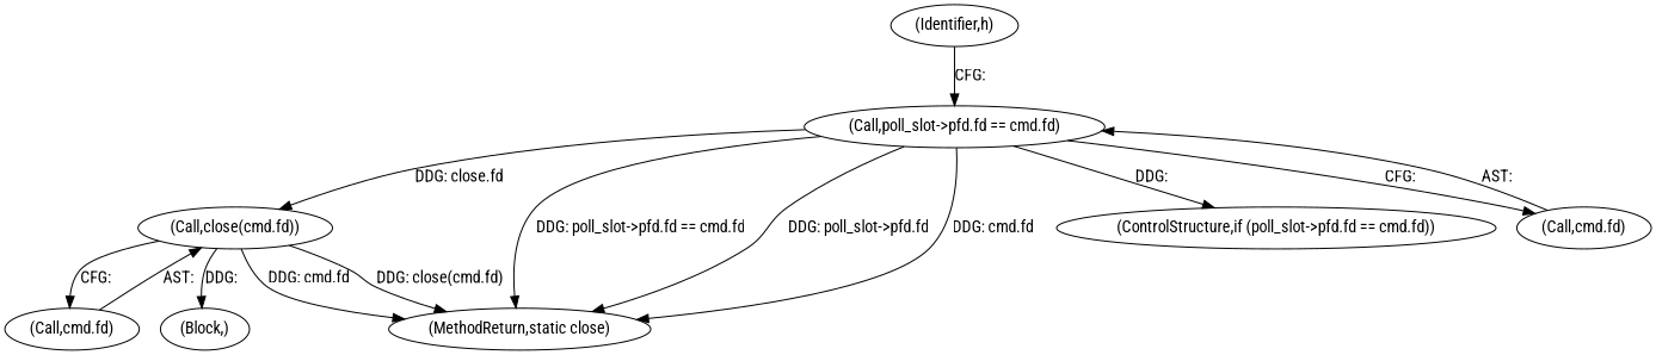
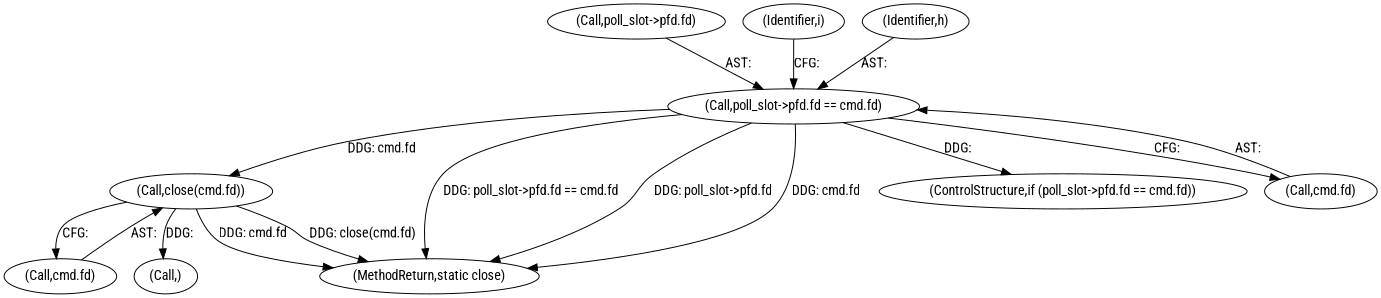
  digraph {
    fontname="Roboto Condensed"
    node [fontname="Roboto Condensed"]
    edge [fontname="Roboto Condensed"]
    n1 [label="(Call,close(cmd.fd))"]
    n2 [label="(Call,cmd.fd)"]
-   n3 [label="(Block,)"]
+   n3 [label="(Call,)"]
    n4 [label="(MethodReturn,static close)"]
    n5 [label="(Call,poll_slot->pfd.fd == cmd.fd)"]
    n6 [label="(ControlStructure,if (poll_slot->pfd.fd == cmd.fd))"]
    n7 [label="(Call,cmd.fd)"]
+   n8 [label="(Call,poll_slot->pfd.fd)"]
+   n9 [label="(Identifier,i)"]
    n10 [label="(Identifier,h)"]
    n1 -> n2 [label="CFG: "]
    n1 -> n3 [label="DDG: "]
    n1 -> n4 [label="DDG: cmd.fd"]
    n1 -> n4 [label="DDG: close(cmd.fd)"]
    n2 -> n1 [label="AST: "]
-   n5 -> n1 [label="DDG: close.fd"]
+   n5 -> n1 [label="DDG: cmd.fd"]
    n5 -> n4 [label="DDG: poll_slot->pfd.fd == cmd.fd"]
    n5 -> n4 [label="DDG: poll_slot->pfd.fd"]
    n5 -> n4 [label="DDG: cmd.fd"]
    n5 -> n6 [label="DDG: "]
    n5 -> n7 [label="CFG: "]
    n7 -> n5 [label="AST: "]
-   n10 -> n5 [label="CFG: "]
+   n8 -> n5 [label="AST: "]
+   n9 -> n5 [label="CFG: "]
+   n10 -> n5 [label="AST: "]
  }
